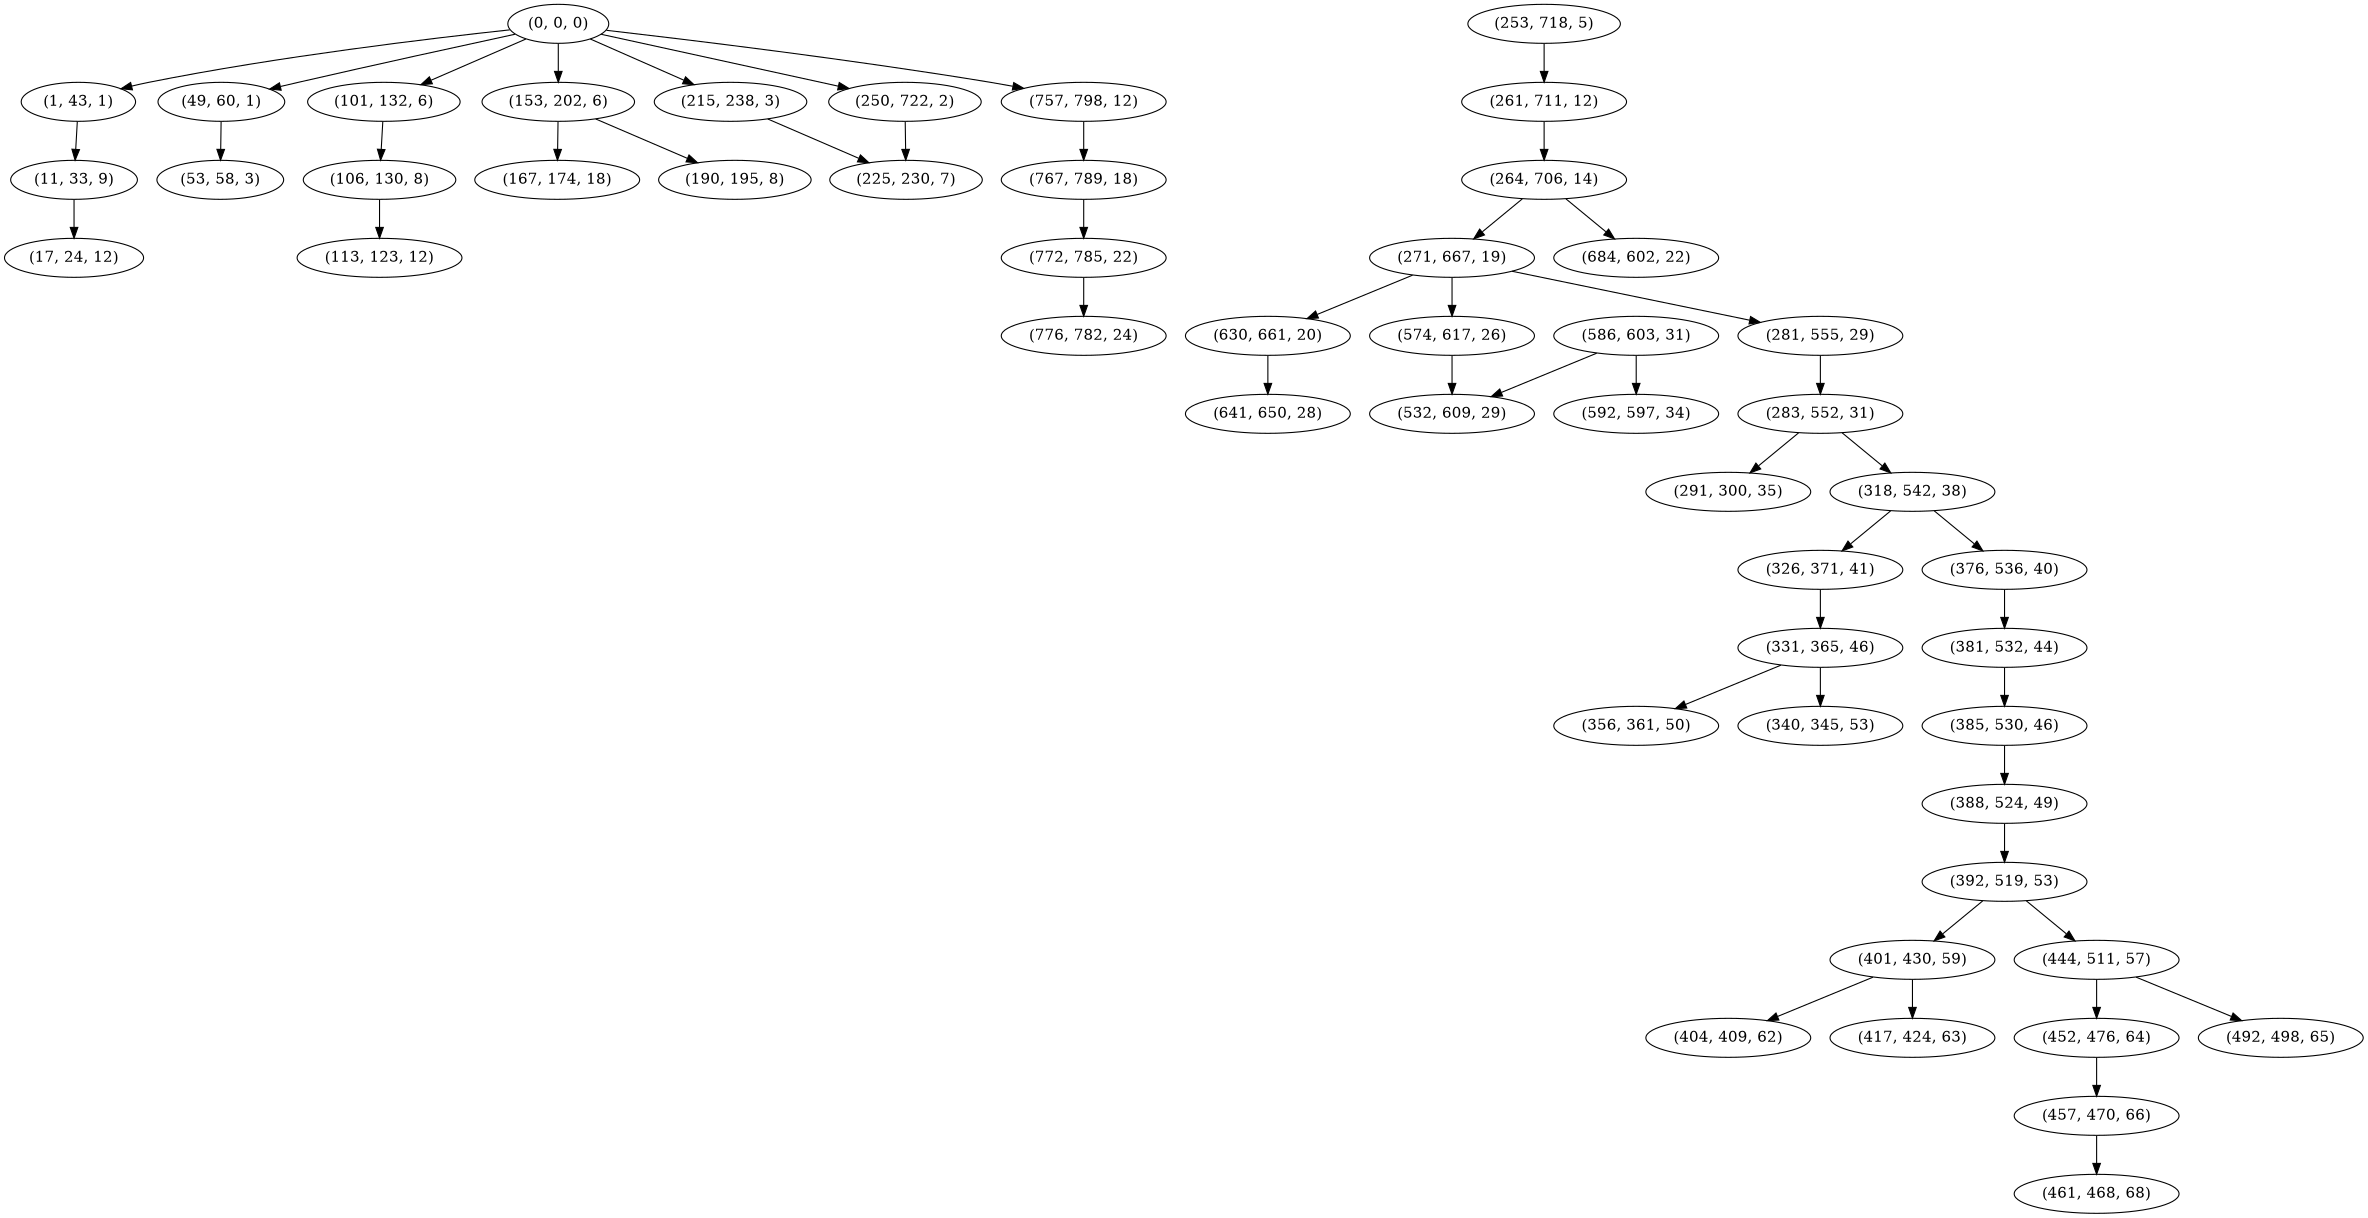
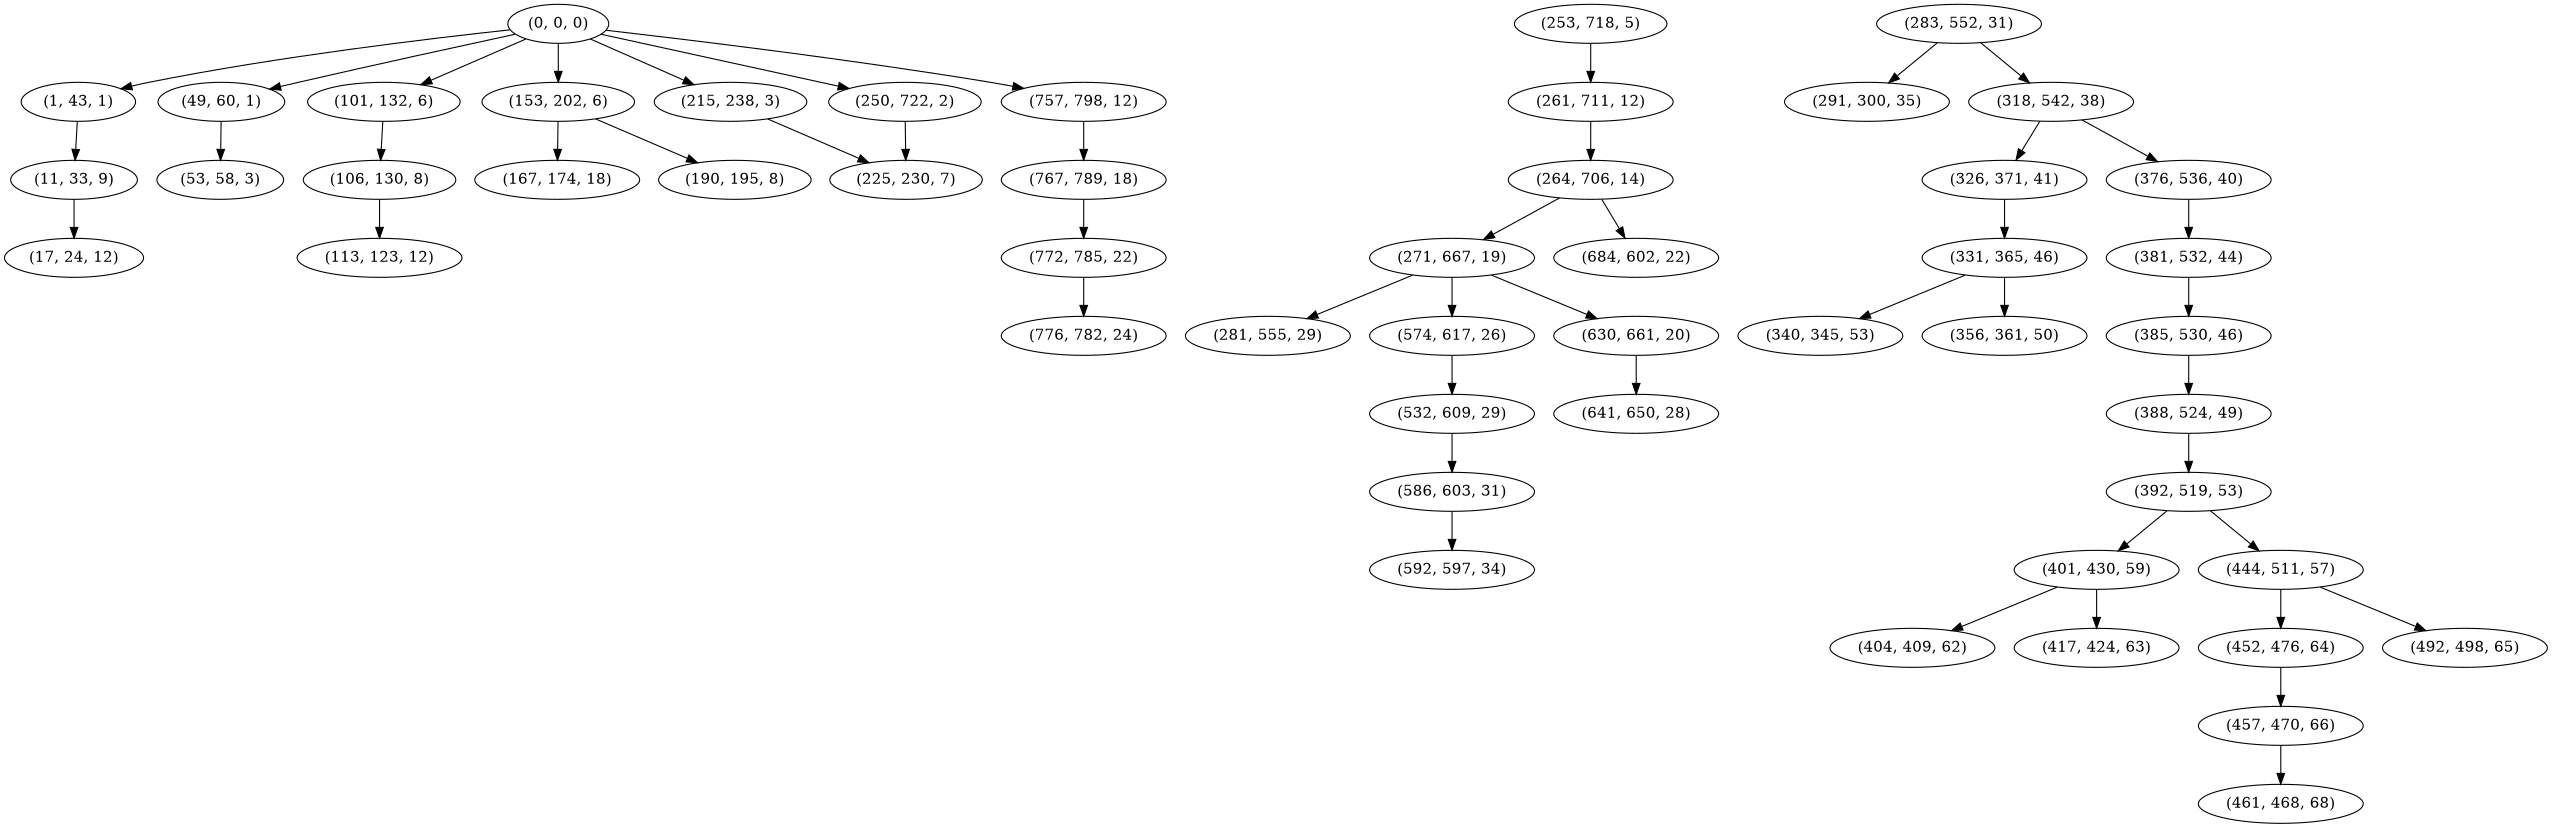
  digraph {
    "(0, 0, 0)"
    "(1, 43, 1)"
    "(49, 60, 1)"
    "(101, 132, 6)"
    "(153, 202, 6)"
    "(215, 238, 3)"
    "(250, 722, 2)"
    "(757, 798, 12)"
    "(11, 33, 9)"
    "(53, 58, 3)"
    "(106, 130, 8)"
    "(167, 174, 18)"
    "(190, 195, 8)"
    "(225, 230, 7)"
    "(767, 789, 18)"
    "(17, 24, 12)"
    "(113, 123, 12)"
    "(253, 718, 5)"
    "(261, 711, 12)"
    "(264, 706, 14)"
    "(271, 667, 19)"
    n22 [label="(684, 602, 22)"]
    "(281, 555, 29)"
    "(574, 617, 26)"
    "(630, 661, 20)"
    "(283, 552, 31)"
    n27 [label="(532, 609, 29)"]
    "(641, 650, 28)"
    "(291, 300, 35)"
    "(318, 542, 38)"
    "(326, 371, 41)"
    "(376, 536, 40)"
    "(331, 365, 46)"
    "(381, 532, 44)"
    "(340, 345, 53)"
    "(356, 361, 50)"
    "(385, 530, 46)"
    "(388, 524, 49)"
    "(392, 519, 53)"
    "(401, 430, 59)"
    "(444, 511, 57)"
    "(404, 409, 62)"
    "(417, 424, 63)"
    "(452, 476, 64)"
    "(492, 498, 65)"
    "(457, 470, 66)"
    "(461, 468, 68)"
    "(586, 603, 31)"
    "(592, 597, 34)"
    "(772, 785, 22)"
    "(776, 782, 24)"
    "(0, 0, 0)" -> "(1, 43, 1)"
    "(0, 0, 0)" -> "(49, 60, 1)"
    "(0, 0, 0)" -> "(101, 132, 6)"
    "(0, 0, 0)" -> "(153, 202, 6)"
    "(0, 0, 0)" -> "(215, 238, 3)"
    "(0, 0, 0)" -> "(250, 722, 2)"
    "(0, 0, 0)" -> "(757, 798, 12)"
    "(1, 43, 1)" -> "(11, 33, 9)"
    "(49, 60, 1)" -> "(53, 58, 3)"
    "(101, 132, 6)" -> "(106, 130, 8)"
    "(153, 202, 6)" -> "(167, 174, 18)"
    "(153, 202, 6)" -> "(190, 195, 8)"
    "(215, 238, 3)" -> "(225, 230, 7)"
    "(250, 722, 2)" -> "(225, 230, 7)"
    "(757, 798, 12)" -> "(767, 789, 18)"
    "(11, 33, 9)" -> "(17, 24, 12)"
    "(106, 130, 8)" -> "(113, 123, 12)"
    "(767, 789, 18)" -> "(772, 785, 22)"
    "(253, 718, 5)" -> "(261, 711, 12)"
    "(261, 711, 12)" -> "(264, 706, 14)"
    "(264, 706, 14)" -> "(271, 667, 19)"
    "(264, 706, 14)" -> n22
    "(271, 667, 19)" -> "(281, 555, 29)"
    "(271, 667, 19)" -> "(574, 617, 26)"
    "(271, 667, 19)" -> "(630, 661, 20)"
-   "(281, 555, 29)" -> "(283, 552, 31)"
    "(574, 617, 26)" -> n27
    "(630, 661, 20)" -> "(641, 650, 28)"
    "(283, 552, 31)" -> "(291, 300, 35)"
    "(283, 552, 31)" -> "(318, 542, 38)"
-   "(586, 603, 31)" -> n27
+   n27 -> "(586, 603, 31)"
    "(318, 542, 38)" -> "(326, 371, 41)"
    "(318, 542, 38)" -> "(376, 536, 40)"
    "(326, 371, 41)" -> "(331, 365, 46)"
    "(376, 536, 40)" -> "(381, 532, 44)"
    "(331, 365, 46)" -> "(340, 345, 53)"
    "(331, 365, 46)" -> "(356, 361, 50)"
    "(381, 532, 44)" -> "(385, 530, 46)"
    "(385, 530, 46)" -> "(388, 524, 49)"
    "(388, 524, 49)" -> "(392, 519, 53)"
    "(392, 519, 53)" -> "(401, 430, 59)"
    "(392, 519, 53)" -> "(444, 511, 57)"
    "(401, 430, 59)" -> "(404, 409, 62)"
    "(401, 430, 59)" -> "(417, 424, 63)"
    "(444, 511, 57)" -> "(452, 476, 64)"
    "(444, 511, 57)" -> "(492, 498, 65)"
    "(452, 476, 64)" -> "(457, 470, 66)"
    "(457, 470, 66)" -> "(461, 468, 68)"
    "(586, 603, 31)" -> "(592, 597, 34)"
    "(772, 785, 22)" -> "(776, 782, 24)"
  }
